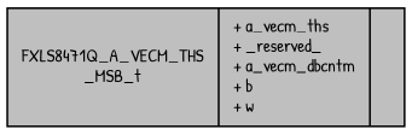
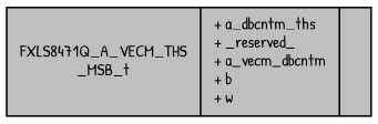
  digraph {
    rankdir=LR
    fontname="Patrick Hand"
-   n1 [color=black fillcolor=grey75 fontcolor=black fontname="Patrick Hand" fontsize=10 height=0.2 label="{FXLS8471Q_A_VECM_THS\l_MSB_t\n|+ a_vecm_ths\l+ _reserved_\l+ a_vecm_dbcntm\l+ b\l+ w\l|}" shape=record style=filled width=0.4]
+   n1 [color=black fillcolor=grey75 fontcolor=black fontname="Patrick Hand" fontsize=10 height=0.2 label="{FXLS8471Q_A_VECM_THS\l_MSB_t\n|+ a_dbcntm_ths\l+ _reserved_\l+ a_vecm_dbcntm\l+ b\l+ w\l|}" shape=record style=filled width=0.4]
  }
